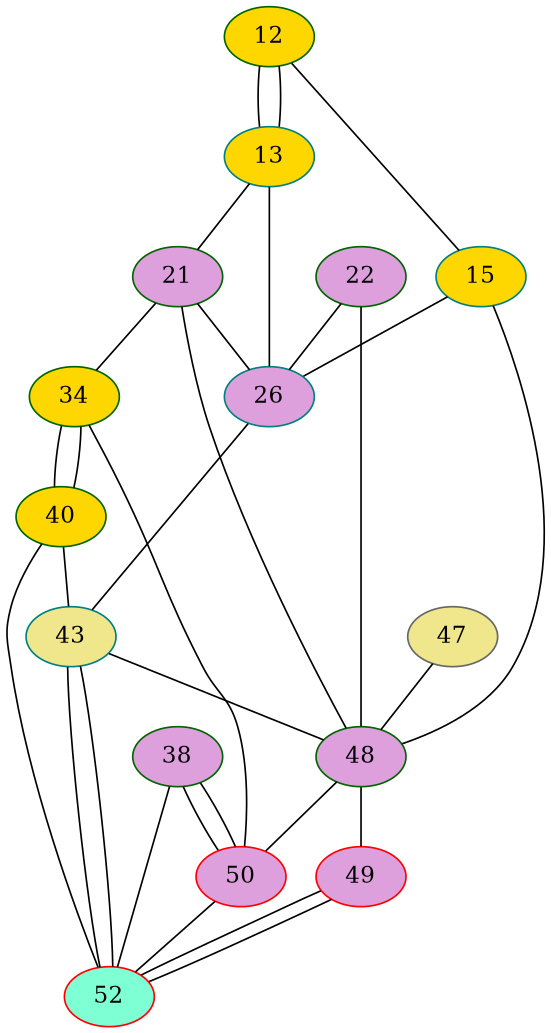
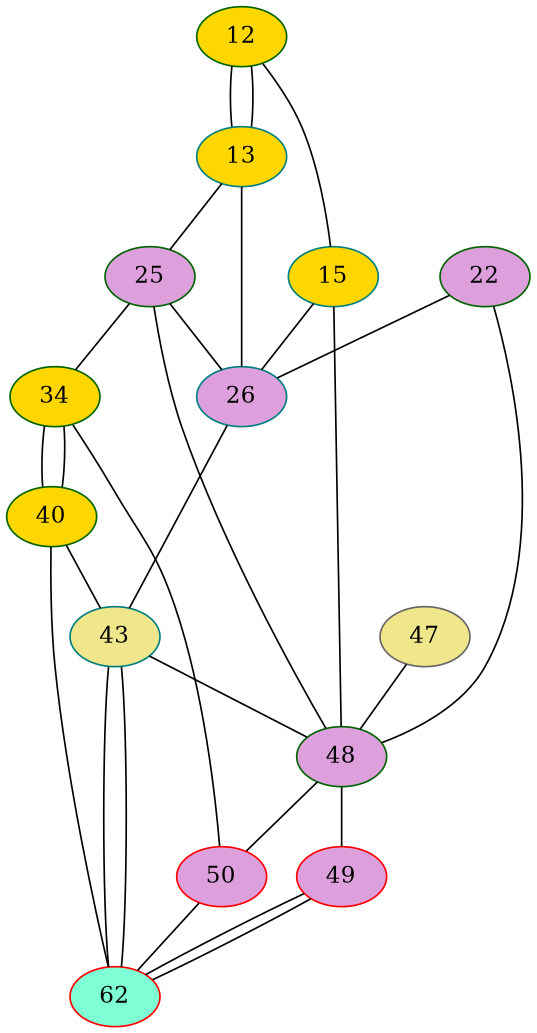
  graph {
    node [color=darkgreen fillcolor=plum style=filled]
    12 [fillcolor=gold]
    13 [color=teal fillcolor=gold super="+11+8"]
    15 [color=teal fillcolor=gold super="+14"]
-   25 [super="+24" label=21]
+   25 [super="+24"]
    26 [color=teal super="+10+16"]
    48 [super="+44+45+42+36"]
    34 [fillcolor=gold super="+31+32"]
    43 [color=teal fillcolor=khaki super="+28"]
    50 [color=red super="+37+29+30"]
    49 [color=red]
    22 [super="+19"]
    40 [fillcolor=gold super="+33"]
-   52 [color=red fillcolor=aquamarine super="+51+39"]
-   38
+   52 [color=red fillcolor=aquamarine super="+51+39" label=62]
    47 [color=gray40 fillcolor=khaki]
    12 -- 13 [weight=2]
    12 -- 13
    12 -- 15
    13 -- 25
    13 -- 26 [weight=3]
    15 -- 26 [weight=2]
    15 -- 48
    25 -- 26 [weight=2]
    25 -- 48
    25 -- 34 [weight=2]
    26 -- 43 [weight=3]
    48 -- 50 [weight=2]
    48 -- 49 [weight=2]
    34 -- 50
    34 -- 40 [weight=2]
    34 -- 40
    43 -- 48
    43 -- 52 [weight=2]
    43 -- 52
    50 -- 52
    49 -- 52
    49 -- 52
    22 -- 26 [weight=2]
    22 -- 48 [weight=2]
    40 -- 43
    40 -- 52
-   38 -- 50 [weight=2]
-   38 -- 50
-   38 -- 52
    47 -- 48 [weight=3]
  }
